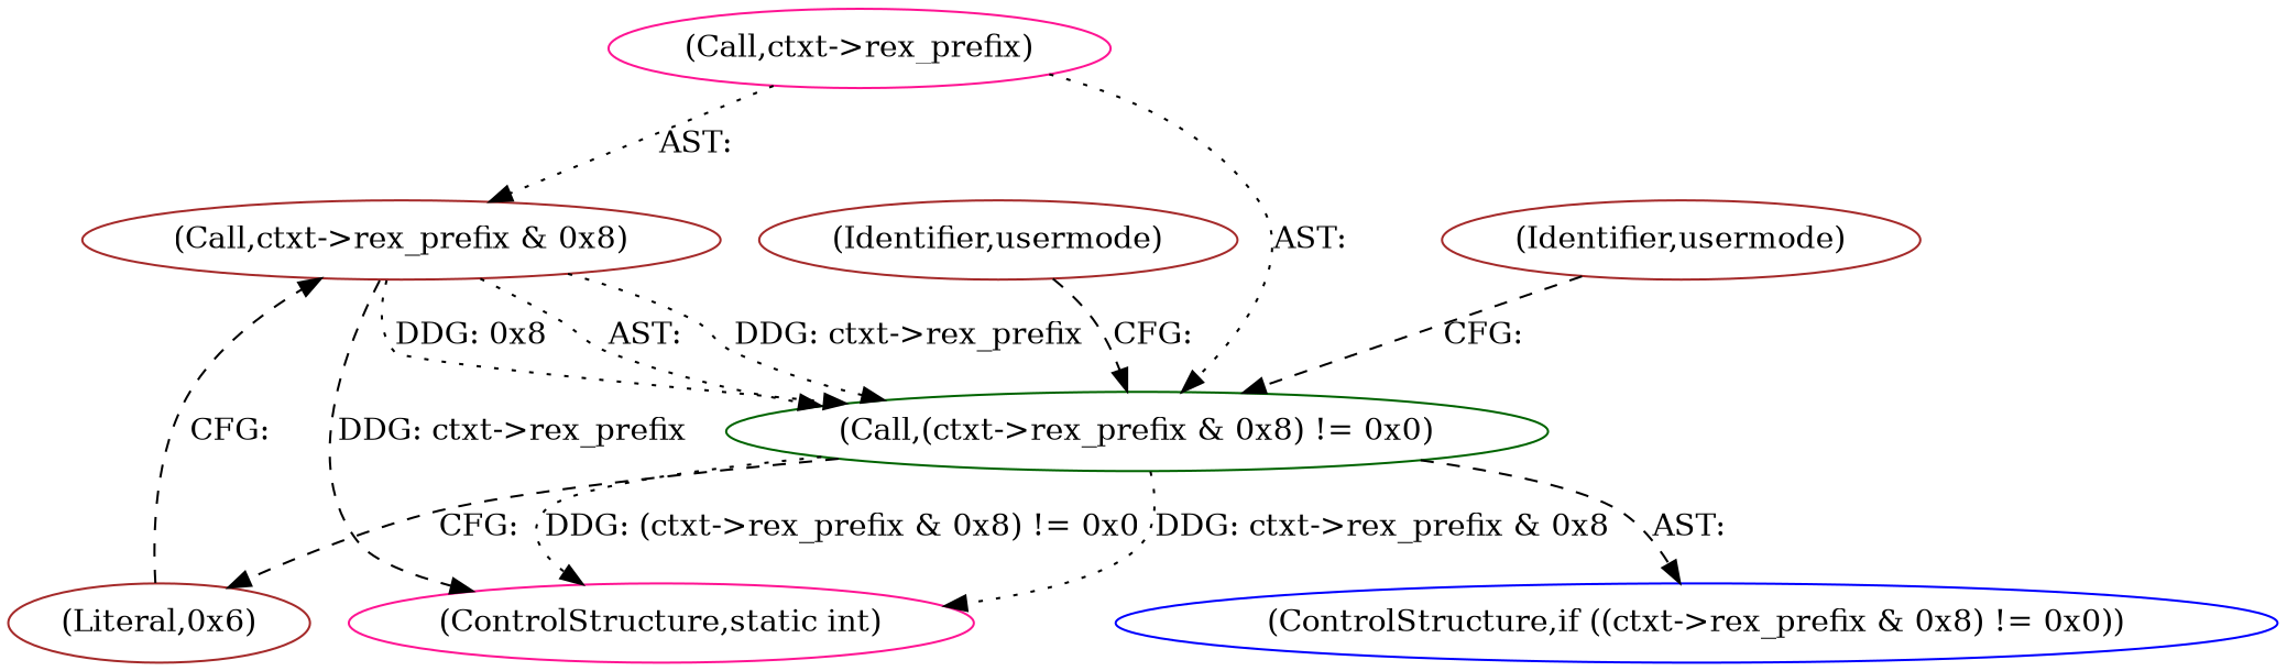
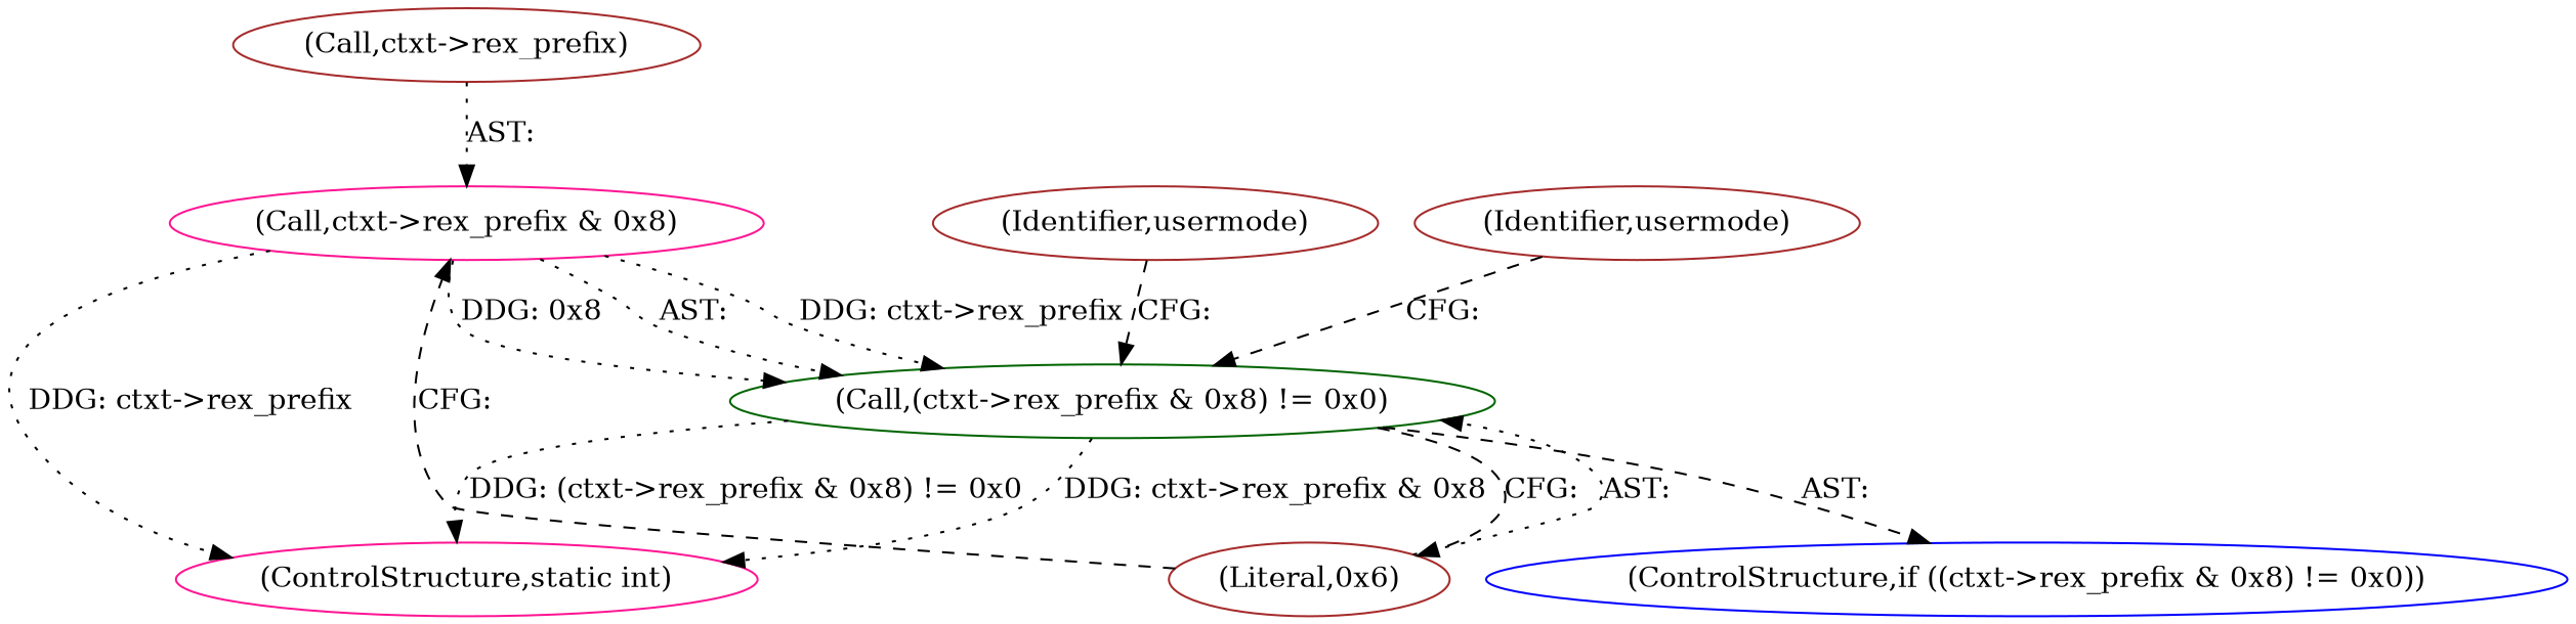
  digraph {
    node [color=deeppink]
    edge [style=dotted]
-   n1 [color=brown label="(Call,ctxt->rex_prefix & 0x8)"]
+   n1 [label="(Call,ctxt->rex_prefix & 0x8)"]
    n2 [color=darkgreen label="(Call,(ctxt->rex_prefix & 0x8) != 0x0)"]
    n3 [label="(ControlStructure,static int)"]
    n4 [color=brown label="(Literal,0x6)"]
    n5 [color=blue label="(ControlStructure,if ((ctxt->rex_prefix & 0x8) != 0x0))"]
    n6 [color=brown label="(Identifier,usermode)"]
-   n7 [label="(Call,ctxt->rex_prefix)"]
+   n7 [color=brown label="(Call,ctxt->rex_prefix)"]
    n8 [color=brown label="(Identifier,usermode)"]
    n1 -> n2 [label="AST: "]
    n1 -> n2 [label="DDG: ctxt->rex_prefix"]
    n1 -> n2 [label="DDG: 0x8"]
-   n1 -> n3 [label="DDG: ctxt->rex_prefix" style=dashed]
+   n1 -> n3 [label="DDG: ctxt->rex_prefix"]
    n2 -> n3 [label="DDG: (ctxt->rex_prefix & 0x8) != 0x0"]
    n2 -> n3 [label="DDG: ctxt->rex_prefix & 0x8"]
    n2 -> n4 [label="CFG: " style=dashed]
    n2 -> n5 [label="AST: " style=dashed]
    n4 -> n1 [label="CFG: " style=dashed]
-   n7 -> n2 [label="AST: "]
+   n4 -> n2 [label="AST: "]
    n6 -> n2 [label="CFG: " style=dashed]
    n7 -> n1 [label="AST: "]
    n8 -> n2 [label="CFG: " style=dashed]
  }
